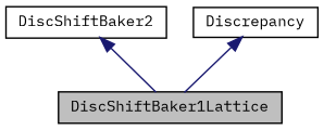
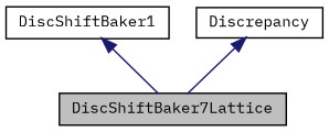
  digraph {
    fontname="IBM Plex Mono"
    node [color=black fontname="IBM Plex Mono" fontsize=10 shape=record]
    edge [color=midnightblue dir=back fontname="IBM Plex Mono" fontsize=10 labelfontname=Helvetica labelfontsize=10 style=solid]
-   n1 [fillcolor=grey75 fontcolor=black height=0.2 label=DiscShiftBaker1Lattice style=filled width=0.4]
-   n2 [height=0.2 label=DiscShiftBaker2 width=0.4]
+   n1 [fillcolor=grey75 fontcolor=black height=0.2 label=DiscShiftBaker7Lattice style=filled width=0.4]
+   n2 [height=0.2 label=DiscShiftBaker1 width=0.4]
    n3 [height=0.2 label=Discrepancy width=0.4]
    n2 -> n1
    n3 -> n1
  }
